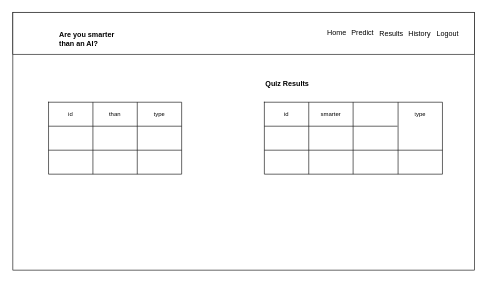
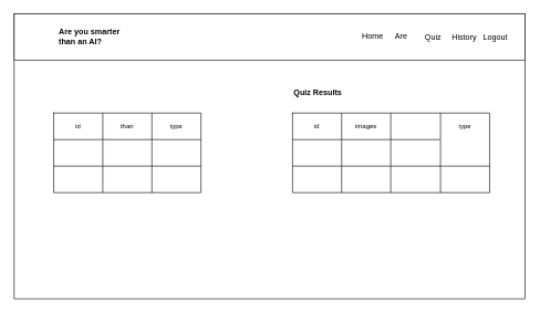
  <mxCell id="0" />
  <mxCell id="1" parent="0" />
  <mxCell id="2" value="" style="rounded=0;whiteSpace=wrap;html=1;" parent="1" vertex="1"><mxGeometry x="20.5" y="20" width="770" height="430" as="geometry" /></mxCell>
  <mxCell id="3" value="" style="shape=table;html=1;whiteSpace=wrap;startSize=0;container=1;collapsible=0;childLayout=tableLayout;fontSize=10;" parent="1" vertex="1"><mxGeometry x="80" y="170" width="222" height="120" as="geometry" /></mxCell>
  <mxCell id="4" value="" style="shape=partialRectangle;html=1;whiteSpace=wrap;collapsible=0;dropTarget=0;pointerEvents=0;fillColor=none;top=0;left=0;bottom=0;right=0;points=[[0,0.5],[1,0.5]];portConstraint=eastwest;fontSize=10;" parent="3" vertex="1"><mxGeometry width="222" height="40" as="geometry" /></mxCell>
  <mxCell id="5" value="id" style="shape=partialRectangle;html=1;whiteSpace=wrap;connectable=0;fillColor=none;top=0;left=0;bottom=0;right=0;overflow=hidden;pointerEvents=1;fontSize=10;" parent="4" vertex="1"><mxGeometry width="74" height="40" as="geometry"><mxRectangle width="74" height="40" as="alternateBounds" /></mxGeometry></mxCell>
  <mxCell id="6" value="than" style="shape=partialRectangle;html=1;whiteSpace=wrap;connectable=0;fillColor=none;top=0;left=0;bottom=0;right=0;overflow=hidden;pointerEvents=1;fontSize=10;" parent="4" vertex="1"><mxGeometry x="74" width="74" height="40" as="geometry"><mxRectangle width="74" height="40" as="alternateBounds" /></mxGeometry></mxCell>
  <mxCell id="7" value="type" style="shape=partialRectangle;html=1;whiteSpace=wrap;connectable=0;fillColor=none;top=0;left=0;bottom=0;right=0;overflow=hidden;pointerEvents=1;fontSize=10;" parent="4" vertex="1"><mxGeometry x="148" width="74" height="40" as="geometry"><mxRectangle width="74" height="40" as="alternateBounds" /></mxGeometry></mxCell>
  <mxCell id="8" value="" style="shape=partialRectangle;html=1;whiteSpace=wrap;collapsible=0;dropTarget=0;pointerEvents=0;fillColor=none;top=0;left=0;bottom=0;right=0;points=[[0,0.5],[1,0.5]];portConstraint=eastwest;fontSize=10;" parent="3" vertex="1"><mxGeometry y="40" width="222" height="40" as="geometry" /></mxCell>
  <mxCell id="9" value="" style="shape=partialRectangle;html=1;whiteSpace=wrap;connectable=0;fillColor=none;top=0;left=0;bottom=0;right=0;overflow=hidden;pointerEvents=1;fontSize=10;" parent="8" vertex="1"><mxGeometry width="74" height="40" as="geometry"><mxRectangle width="74" height="40" as="alternateBounds" /></mxGeometry></mxCell>
  <mxCell id="10" value="" style="shape=partialRectangle;html=1;whiteSpace=wrap;connectable=0;fillColor=none;top=0;left=0;bottom=0;right=0;overflow=hidden;pointerEvents=1;fontSize=10;" parent="8" vertex="1"><mxGeometry x="74" width="74" height="40" as="geometry"><mxRectangle width="74" height="40" as="alternateBounds" /></mxGeometry></mxCell>
  <mxCell id="11" style="shape=partialRectangle;html=1;whiteSpace=wrap;connectable=0;fillColor=none;top=0;left=0;bottom=0;right=0;overflow=hidden;pointerEvents=1;fontSize=10;" parent="8" vertex="1"><mxGeometry x="148" width="74" height="40" as="geometry"><mxRectangle width="74" height="40" as="alternateBounds" /></mxGeometry></mxCell>
  <mxCell id="12" value="" style="shape=partialRectangle;html=1;whiteSpace=wrap;collapsible=0;dropTarget=0;pointerEvents=0;fillColor=none;top=0;left=0;bottom=0;right=0;points=[[0,0.5],[1,0.5]];portConstraint=eastwest;fontSize=10;" parent="3" vertex="1"><mxGeometry y="80" width="222" height="40" as="geometry" /></mxCell>
  <mxCell id="13" value="" style="shape=partialRectangle;html=1;whiteSpace=wrap;connectable=0;fillColor=none;top=0;left=0;bottom=0;right=0;overflow=hidden;pointerEvents=1;fontSize=10;" parent="12" vertex="1"><mxGeometry width="74" height="40" as="geometry"><mxRectangle width="74" height="40" as="alternateBounds" /></mxGeometry></mxCell>
  <mxCell id="14" value="" style="shape=partialRectangle;html=1;whiteSpace=wrap;connectable=0;fillColor=none;top=0;left=0;bottom=0;right=0;overflow=hidden;pointerEvents=1;fontSize=10;" parent="12" vertex="1"><mxGeometry x="74" width="74" height="40" as="geometry"><mxRectangle width="74" height="40" as="alternateBounds" /></mxGeometry></mxCell>
  <mxCell id="15" style="shape=partialRectangle;html=1;whiteSpace=wrap;connectable=0;fillColor=none;top=0;left=0;bottom=0;right=0;overflow=hidden;pointerEvents=1;fontSize=10;" parent="12" vertex="1"><mxGeometry x="148" width="74" height="40" as="geometry"><mxRectangle width="74" height="40" as="alternateBounds" /></mxGeometry></mxCell>
  <mxCell id="16" value="" style="shape=table;html=1;whiteSpace=wrap;startSize=0;container=1;collapsible=0;childLayout=tableLayout;fontSize=10;" vertex="1" parent="1"><mxGeometry x="440" y="170" width="297" height="120" as="geometry" /></mxCell>
  <mxCell id="17" value="" style="shape=partialRectangle;html=1;whiteSpace=wrap;collapsible=0;dropTarget=0;pointerEvents=0;fillColor=none;top=0;left=0;bottom=0;right=0;points=[[0,0.5],[1,0.5]];portConstraint=eastwest;fontSize=10;" vertex="1" parent="16"><mxGeometry width="297" height="40" as="geometry" /></mxCell>
  <mxCell id="18" value="id" style="shape=partialRectangle;html=1;whiteSpace=wrap;connectable=0;fillColor=none;top=0;left=0;bottom=0;right=0;overflow=hidden;pointerEvents=1;fontSize=10;" vertex="1" parent="17"><mxGeometry width="74" height="40" as="geometry"><mxRectangle width="74" height="40" as="alternateBounds" /></mxGeometry></mxCell>
- <mxCell id="19" value="smarter" style="shape=partialRectangle;html=1;whiteSpace=wrap;connectable=0;fillColor=none;top=0;left=0;bottom=0;right=0;overflow=hidden;pointerEvents=1;fontSize=10;" vertex="1" parent="17"><mxGeometry x="74" width="74" height="40" as="geometry"><mxRectangle width="74" height="40" as="alternateBounds" /></mxGeometry></mxCell>
+ <mxCell id="19" value="images" style="shape=partialRectangle;html=1;whiteSpace=wrap;connectable=0;fillColor=none;top=0;left=0;bottom=0;right=0;overflow=hidden;pointerEvents=1;fontSize=10;" vertex="1" parent="17"><mxGeometry x="74" width="74" height="40" as="geometry"><mxRectangle width="74" height="40" as="alternateBounds" /></mxGeometry></mxCell>
  <mxCell id="20" value="type" style="shape=partialRectangle;html=1;whiteSpace=wrap;connectable=0;fillColor=none;top=0;left=0;bottom=0;right=0;overflow=hidden;pointerEvents=1;fontSize=10;" vertex="1" parent="17"><mxGeometry x="223" width="74" height="40" as="geometry"><mxRectangle width="74" height="40" as="alternateBounds" /></mxGeometry></mxCell>
  <mxCell id="21" value="" style="shape=partialRectangle;html=1;whiteSpace=wrap;collapsible=0;dropTarget=0;pointerEvents=0;fillColor=none;top=0;left=0;bottom=0;right=0;points=[[0,0.5],[1,0.5]];portConstraint=eastwest;fontSize=10;" vertex="1" parent="16"><mxGeometry y="40" width="297" height="40" as="geometry" /></mxCell>
  <mxCell id="22" value="" style="shape=partialRectangle;html=1;whiteSpace=wrap;connectable=0;fillColor=none;top=0;left=0;bottom=0;right=0;overflow=hidden;pointerEvents=1;fontSize=10;" vertex="1" parent="21"><mxGeometry width="74" height="40" as="geometry"><mxRectangle width="74" height="40" as="alternateBounds" /></mxGeometry></mxCell>
  <mxCell id="23" value="" style="shape=partialRectangle;html=1;whiteSpace=wrap;connectable=0;fillColor=none;top=0;left=0;bottom=0;right=0;overflow=hidden;pointerEvents=1;fontSize=10;" vertex="1" parent="21"><mxGeometry x="74" width="74" height="40" as="geometry"><mxRectangle width="74" height="40" as="alternateBounds" /></mxGeometry></mxCell>
  <mxCell id="24" style="shape=partialRectangle;html=1;whiteSpace=wrap;connectable=0;fillColor=none;top=0;left=0;bottom=0;right=0;overflow=hidden;pointerEvents=1;fontSize=10;" vertex="1" parent="21"><mxGeometry x="148" width="75" height="40" as="geometry"><mxRectangle width="75" height="40" as="alternateBounds" /></mxGeometry></mxCell>
  <mxCell id="25" style="shape=partialRectangle;html=1;whiteSpace=wrap;connectable=0;fillColor=none;top=0;left=0;bottom=0;right=0;overflow=hidden;pointerEvents=1;fontSize=10;" vertex="1" parent="21"><mxGeometry x="223" width="74" height="40" as="geometry"><mxRectangle width="74" height="40" as="alternateBounds" /></mxGeometry></mxCell>
  <mxCell id="26" value="" style="shape=partialRectangle;html=1;whiteSpace=wrap;collapsible=0;dropTarget=0;pointerEvents=0;fillColor=none;top=0;left=0;bottom=0;right=0;points=[[0,0.5],[1,0.5]];portConstraint=eastwest;fontSize=10;" vertex="1" parent="16"><mxGeometry y="80" width="297" height="40" as="geometry" /></mxCell>
  <mxCell id="27" value="" style="shape=partialRectangle;html=1;whiteSpace=wrap;connectable=0;fillColor=none;top=0;left=0;bottom=0;right=0;overflow=hidden;pointerEvents=1;fontSize=10;" vertex="1" parent="26"><mxGeometry width="74" height="40" as="geometry"><mxRectangle width="74" height="40" as="alternateBounds" /></mxGeometry></mxCell>
  <mxCell id="28" value="" style="shape=partialRectangle;html=1;whiteSpace=wrap;connectable=0;fillColor=none;top=0;left=0;bottom=0;right=0;overflow=hidden;pointerEvents=1;fontSize=10;" vertex="1" parent="26"><mxGeometry x="74" width="74" height="40" as="geometry"><mxRectangle width="74" height="40" as="alternateBounds" /></mxGeometry></mxCell>
  <mxCell id="29" style="shape=partialRectangle;html=1;whiteSpace=wrap;connectable=0;fillColor=none;top=0;left=0;bottom=0;right=0;overflow=hidden;pointerEvents=1;fontSize=10;" vertex="1" parent="26"><mxGeometry x="148" width="75" height="40" as="geometry"><mxRectangle width="75" height="40" as="alternateBounds" /></mxGeometry></mxCell>
  <mxCell id="30" style="shape=partialRectangle;html=1;whiteSpace=wrap;connectable=0;fillColor=none;top=0;left=0;bottom=0;right=0;overflow=hidden;pointerEvents=1;fontSize=10;" vertex="1" parent="26"><mxGeometry x="223" width="74" height="40" as="geometry"><mxRectangle width="74" height="40" as="alternateBounds" /></mxGeometry></mxCell>
  <mxCell id="31" value="Quiz Results" style="text;strokeColor=none;fillColor=none;html=1;fontSize=12;fontStyle=1;verticalAlign=middle;align=left;" vertex="1" parent="1"><mxGeometry x="440" y="125" width="84.5" height="30" as="geometry" /></mxCell>
  <mxCell id="32" value="" style="rounded=0;whiteSpace=wrap;html=1;" vertex="1" parent="1"><mxGeometry x="20.5" y="20" width="770" height="70" as="geometry" /></mxCell>
  <mxCell id="33" value="" style="shape=image;html=1;verticalLabelPosition=bottom;verticalAlign=top;imageAspect=1;aspect=fixed;image=https://cdn.discordapp.com/attachments/910885868733087747/1066040074367672370/Are_you_smarter_than_an_AI.png;fontSize=10;" vertex="1" parent="1"><mxGeometry x="30.5" y="29" width="50" height="50" as="geometry" /></mxCell>
- <mxCell id="34" value="Are you smarter &lt;br style=&quot;font-size: 12px;&quot;&gt;than an AI?" style="text;strokeColor=none;fillColor=none;html=1;fontSize=12;fontStyle=1;verticalAlign=middle;align=left;" vertex="1" parent="1"><mxGeometry x="95.5" y="44" width="100" height="40" as="geometry" /></mxCell>
- <mxCell id="35" value="Predict" style="text;html=1;strokeColor=none;fillColor=none;align=center;verticalAlign=middle;whiteSpace=wrap;rounded=0;" vertex="1" parent="1"><mxGeometry x="573.5" y="39.5" width="60" height="30" as="geometry" /></mxCell>
- <mxCell id="36" value="Results" style="text;html=1;strokeColor=none;fillColor=none;align=center;verticalAlign=middle;whiteSpace=wrap;rounded=0;" vertex="1" parent="1"><mxGeometry x="621.5" y="40.5" width="60" height="30" as="geometry" /></mxCell>
+ <mxCell id="34" value="Are you smarter &lt;br style=&quot;font-size: 12px;&quot;&gt;than an AI?" style="text;strokeColor=none;fillColor=none;html=1;fontSize=12;fontStyle=1;verticalAlign=middle;align=left;" vertex="1" parent="1"><mxGeometry x="85.5" y="34" width="100" height="40" as="geometry" /></mxCell>
+ <mxCell id="35" value="Are" style="text;html=1;strokeColor=none;fillColor=none;align=center;verticalAlign=middle;whiteSpace=wrap;rounded=0;" vertex="1" parent="1"><mxGeometry x="573.5" y="39.5" width="60" height="30" as="geometry" /></mxCell>
+ <mxCell id="36" value="Quiz" style="text;html=1;strokeColor=none;fillColor=none;align=center;verticalAlign=middle;whiteSpace=wrap;rounded=0;" vertex="1" parent="1"><mxGeometry x="621.5" y="40.5" width="60" height="30" as="geometry" /></mxCell>
  <mxCell id="37" value="Logout" style="text;html=1;strokeColor=none;fillColor=none;align=center;verticalAlign=middle;whiteSpace=wrap;rounded=0;" vertex="1" parent="1"><mxGeometry x="715.5" y="40.5" width="60" height="30" as="geometry" /></mxCell>
  <mxCell id="38" value="History" style="text;html=1;strokeColor=none;fillColor=none;align=center;verticalAlign=middle;whiteSpace=wrap;rounded=0;" vertex="1" parent="1"><mxGeometry x="668.5" y="40.5" width="60" height="30" as="geometry" /></mxCell>
  <mxCell id="39" value="Home" style="text;html=1;strokeColor=none;fillColor=none;align=center;verticalAlign=middle;whiteSpace=wrap;rounded=0;" vertex="1" parent="1"><mxGeometry x="530.5" y="39.5" width="60" height="30" as="geometry" /></mxCell>
